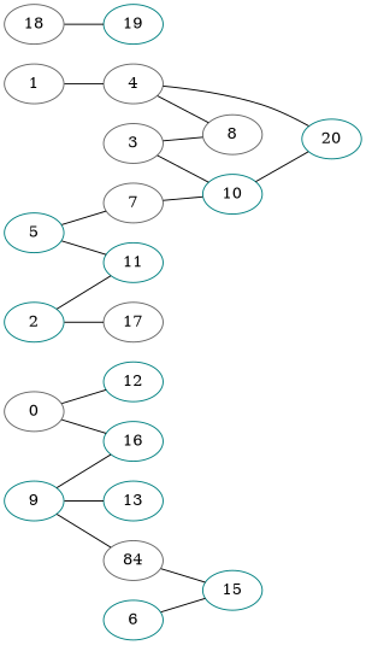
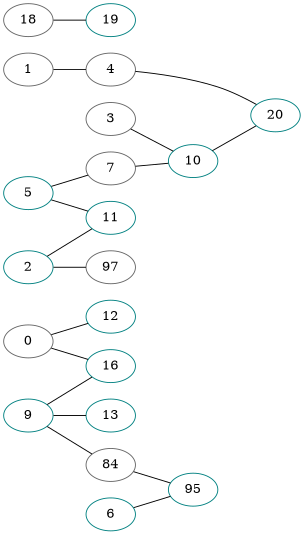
  graph {
    rankdir=LR
    node [color=teal type=corner x=404 y=235]
    edge [frequency=1 type0=line]
    0 [color=gray40 y=77]
    12 [type=endpoint x=62 y=85]
    16 [y=246]
    1 [color=gray40 type=endpoint x=220 y=137]
    4 [color=gray40 type=intersection x=164 y=243]
-   8 [color=gray40 x=139]
    20 [x=182 y=291]
    2 [x=353 y=276]
    11 [type=intersection x=303 y=286]
-   17 [color=gray40 x=321 y=227]
+   17 [color=gray40 x=321 y=227 label=97]
    18 [color=gray40 x=301 y=279]
    19 [x=314 y=223]
    3 [color=gray40 x=114 y=250]
    10 [type=intersection x=158 y=295]
    5 [x=249 y=358]
    7 [color=gray40 x=227 y=372]
    6 [type=endpoint x=83 y=453]
-   15 [x=393 y=436]
+   15 [x=393 y=436 label=95]
    9 [type=intersection x=418]
    13 [type=endpoint x=451 y=232]
    n21 [color=gray40 label=84 x=426 y=271]
    0 -- 12 [angle0=-.02]
    0 -- 16 [angle0=-1.57]
    1 -- 4 [angle0=-1.08]
-   4 -- 8 [angle0=.31]
    4 -- 20 [angle0=1.21]
    2 -- 11 [angle0=-.20]
    2 -- 17 [angle0=.99]
    18 -- 19 [angle0=-1.34]
-   3 -- 8 [angle0=-.54]
    3 -- 10 [angle0=.80]
    10 -- 20 [angle0=-.17]
    5 -- 11 [angle0=-.93]
    5 -- 7 [angle0=-.57]
    7 -- 10 [angle0=.84]
    6 -- 15 [angle0=-.05]
    9 -- 16 [angle0=-.67]
    9 -- 13 [angle0=-.09]
    9 -- n21 [angle0=1.35]
    n21 -- 15 [angle0=-1.37]
  }
